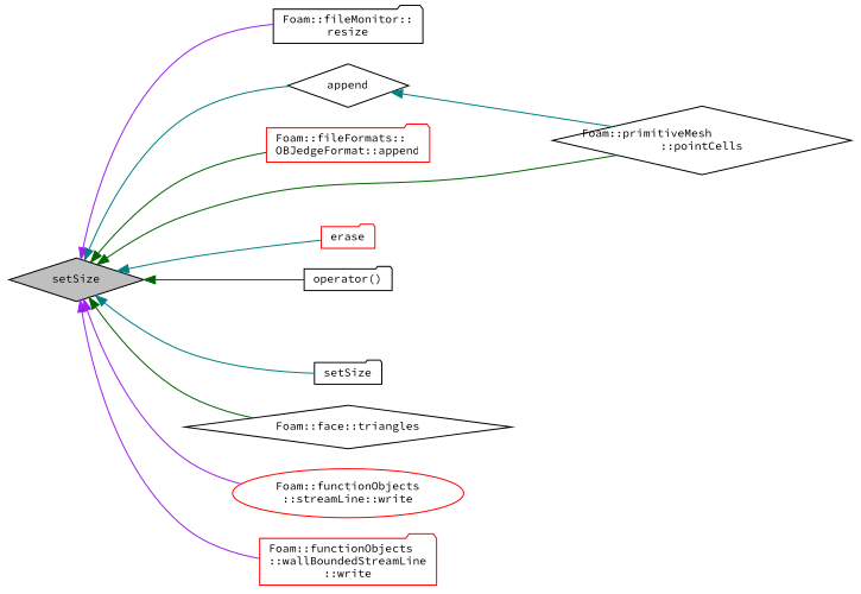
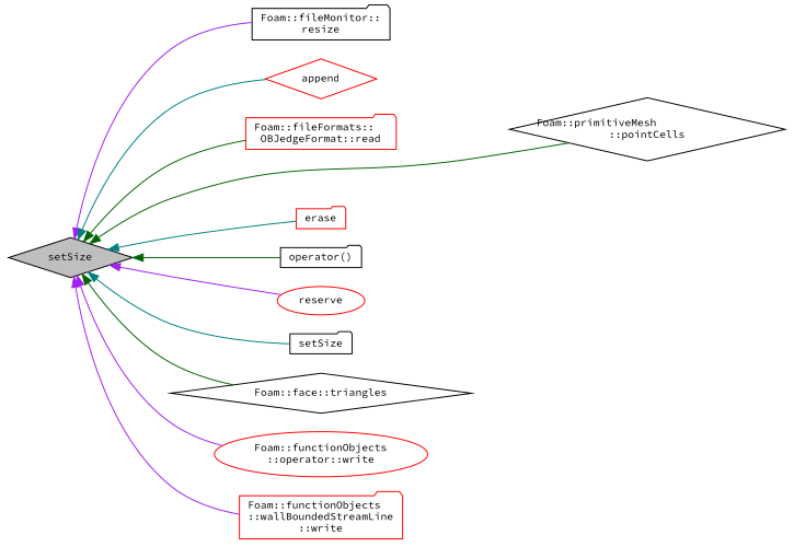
  digraph {
    fontname="Source Code Pro"
    rankdir=LR
    node [color=black fontname="Source Code Pro" fontsize=10 shape=folder]
    edge [color=purple dir=back fontname="Source Code Pro" fontsize=10 labelfontname=Helvetica labelfontsize=10 style=solid]
    n1 [fillcolor=grey75 fontcolor=black height=0.2 label=setSize shape=diamond style=filled width=0.4]
    n2 [height=0.2 label="Foam::fileMonitor::\lresize" width=0.4]
-   n3 [height=0.2 label=append shape=diamond width=0.4]
-   n4 [color=red height=0.2 label="Foam::fileFormats::\lOBJedgeFormat::append" width=0.4]
+   n3 [color=red height=0.2 label=append shape=diamond width=0.4]
+   n4 [color=red height=0.2 label="Foam::fileFormats::\lOBJedgeFormat::read" width=0.4]
    n5 [height=0.2 label="Foam::primitiveMesh\l::pointCells" shape=diamond width=0.4]
    n6 [color=red height=0.2 label=erase width=0.4]
    n7 [height=0.2 label="operator()" width=0.4]
+   n8 [color=red height=0.2 label=reserve shape=ellipse width=0.4]
    n9 [height=0.2 label=setSize width=0.4]
    n10 [height=0.2 label="Foam::face::triangles" shape=diamond width=0.4]
-   n11 [color=red height=0.2 label="Foam::functionObjects\l::streamLine::write" shape=ellipse width=0.4]
+   n11 [color=red height=0.2 label="Foam::functionObjects\l::operator::write" shape=ellipse width=0.4]
    n12 [color=red height=0.2 label="Foam::functionObjects\l::wallBoundedStreamLine\l::write" width=0.4]
    n1 -> n2
    n1 -> n3 [color=teal]
    n1 -> n4 [color=darkgreen]
    n1 -> n5 [color=darkgreen]
    n1 -> n6 [color=teal]
    n1 -> n7 [color=darkgreen]
+   n1 -> n8
    n1 -> n9 [color=teal]
    n1 -> n10 [color=darkgreen]
    n1 -> n11
    n1 -> n12
-   n3 -> n5 [color=teal]
  }
